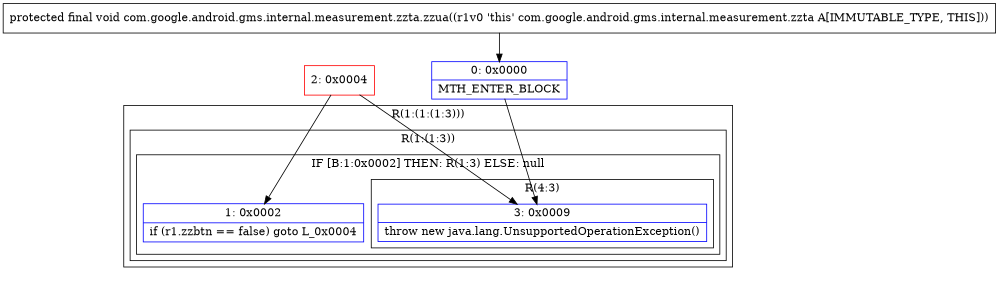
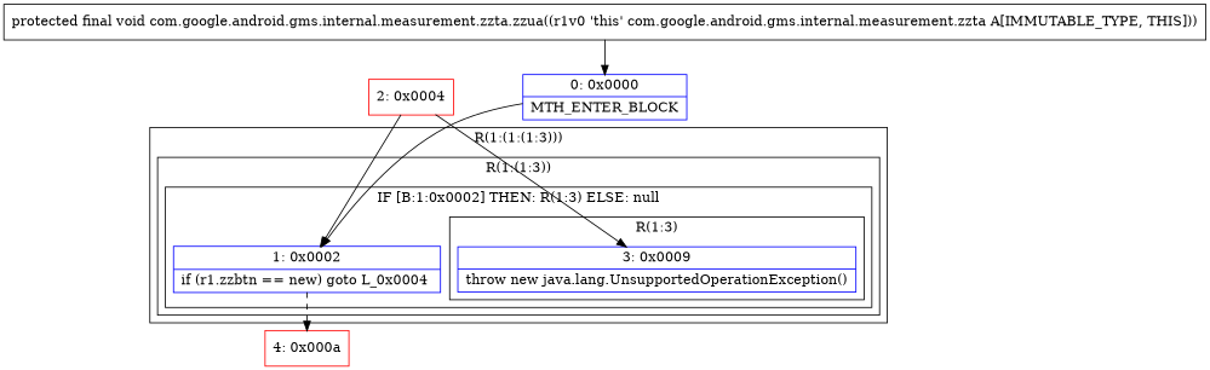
  digraph {
    node [color=blue shape=record]
    n1 [label="{3\:\ 0x0009|throw new java.lang.UnsupportedOperationException()\l}"]
-   n2 [label="{1\:\ 0x0002|if (r1.zzbtn == false) goto L_0x0004\l}"]
+   n2 [label="{1\:\ 0x0002|if (r1.zzbtn == new) goto L_0x0004\l}"]
+   n3 [color=red label="{4\:\ 0x000a}"]
    n4 [color=red label="{2\:\ 0x0004}"]
    n5 [label="{0\:\ 0x0000|MTH_ENTER_BLOCK\l}"]
    n6 [label="{protected final void com.google.android.gms.internal.measurement.zzta.zzua((r1v0 'this' com.google.android.gms.internal.measurement.zzta A[IMMUTABLE_TYPE, THIS])) }" color=""]
    subgraph cluster_1 {
      label="R(1:(1:(1:3)))"
      subgraph cluster_2 {
        label="R(1:(1:3))"
        subgraph cluster_3 {
          label="IF [B:1:0x0002] THEN: R(1:3) ELSE: null"
          n2
          subgraph cluster_4 {
-           label="R(4:3)"
+           label="R(1:3)"
            n1
          }
        }
      }
    }
+   n2 -> n3 [style=dashed]
    n4 -> n1
    n4 -> n2
-   n5 -> n1
+   n5 -> n2
    n6 -> n5
  }
